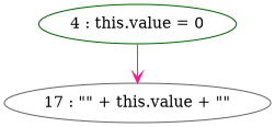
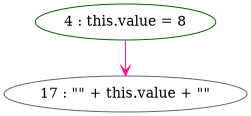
  digraph {
-   "4 : this.value = 0" [color=darkgreen]
+   "4 : this.value = 0" [color=darkgreen label="4 : this.value = 8"]
    "17 : \"\" + this.value + \"\"" [color=gray40]
    "4 : this.value = 0" -> "17 : \"\" + this.value + \"\"" [color=deeppink arrowhead=vee]
  }
